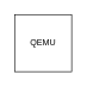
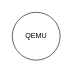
  <mxCell id="0" />
  <mxCell id="1" parent="0" />
- <mxCell id="2" value="QEMU" style="rounded=0;whiteSpace=wrap;html=1;" parent="1" vertex="1"><mxGeometry x="20" y="20" width="80" height="80" as="geometry" /></mxCell>
+ <mxCell id="2" value="QEMU" style="ellipse;whiteSpace=wrap;html=1;" parent="1" vertex="1"><mxGeometry x="20" y="20" width="80" height="80" as="geometry" /></mxCell>
